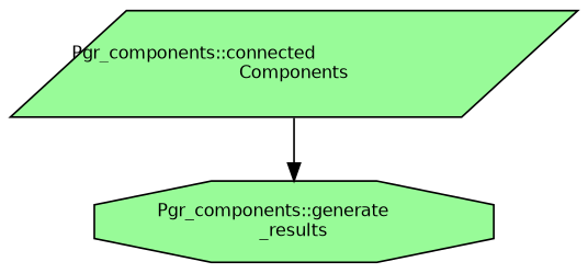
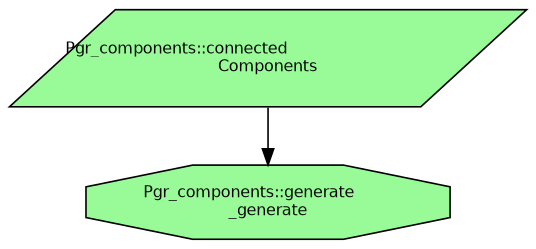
  digraph {
    rankdir=TB
    node [color=black fillcolor=palegreen fontname=Helvetica fontsize=10 style=filled]
    n1 [fontcolor=black height=0.2 label="Pgr_components::connected\lComponents" shape=parallelogram width=0.4]
-   n2 [height=0.2 label="Pgr_components::generate\l_results" shape=octagon width=0.4]
+   n2 [height=0.2 label="Pgr_components::generate\l_generate" shape=octagon width=0.4]
    n1 -> n2 [color=black fontname=Helvetica fontsize=10 labelfontname=Helvetica labelfontsize=10 style=solid arrowhead=normal]
  }
